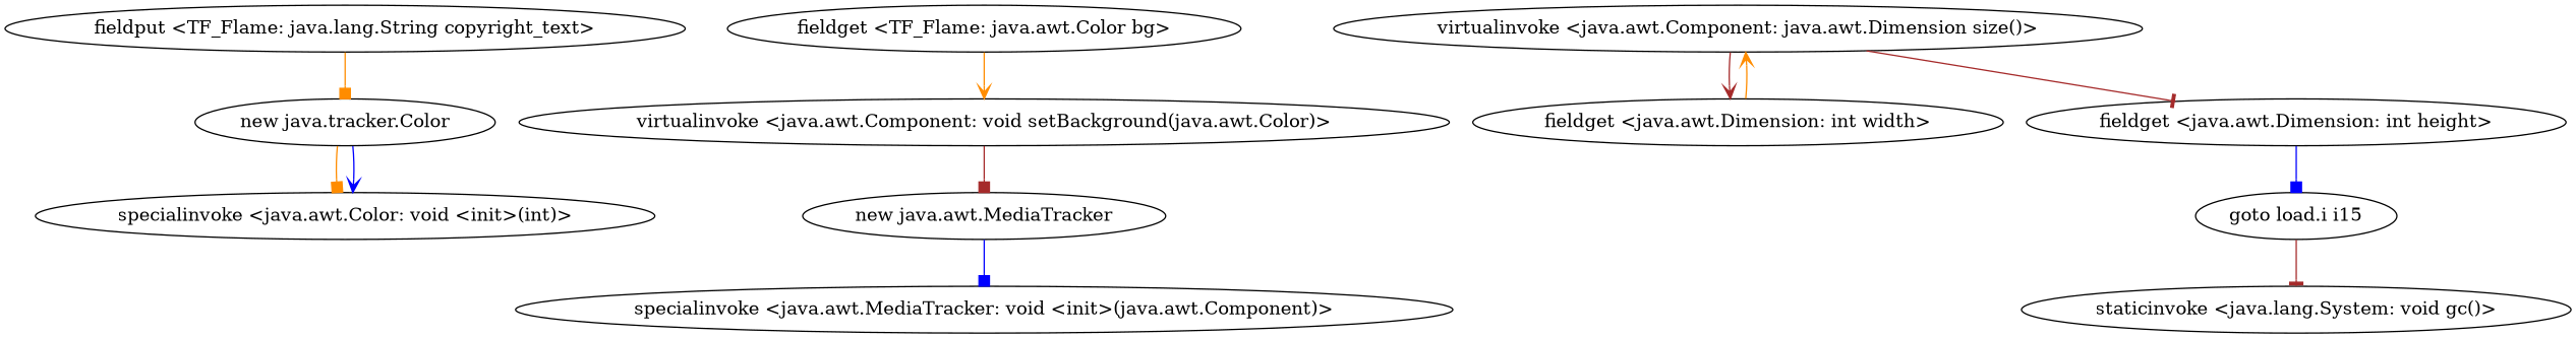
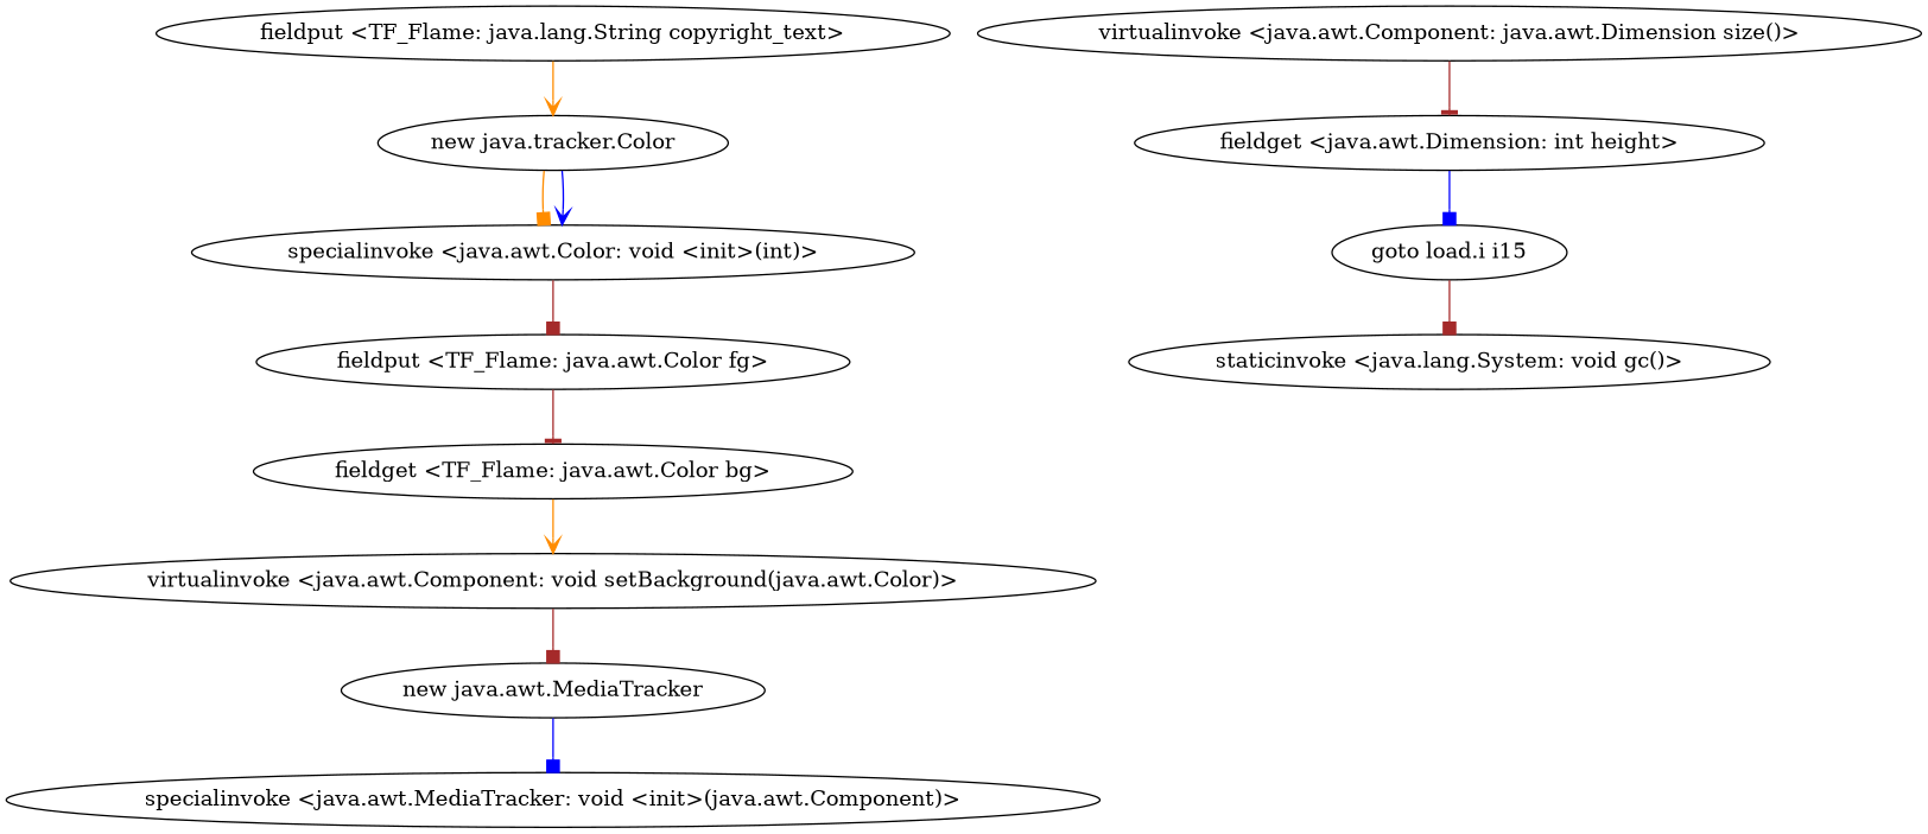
  digraph {
    edge [arrowhead=box color=brown]
    n1 [label="new java.tracker.Color"]
    "fieldput <TF_Flame: java.lang.String copyright_text>"
    "specialinvoke <java.awt.Color: void <init>(int)>"
+   "fieldput <TF_Flame: java.awt.Color fg>"
    "fieldget <TF_Flame: java.awt.Color bg>"
    "virtualinvoke <java.awt.Component: void setBackground(java.awt.Color)>"
    "new java.awt.MediaTracker"
    "specialinvoke <java.awt.MediaTracker: void <init>(java.awt.Component)>"
    "virtualinvoke <java.awt.Component: java.awt.Dimension size()>"
-   "fieldget <java.awt.Dimension: int width>"
    "fieldget <java.awt.Dimension: int height>"
    "goto load.i i15"
    "staticinvoke <java.lang.System: void gc()>"
    n1 -> "specialinvoke <java.awt.Color: void <init>(int)>" [color=darkorange]
    n1 -> "specialinvoke <java.awt.Color: void <init>(int)>" [arrowhead=vee color=blue]
-   "fieldput <TF_Flame: java.lang.String copyright_text>" -> n1 [color=darkorange]
+   "fieldput <TF_Flame: java.lang.String copyright_text>" -> n1 [arrowhead=vee color=darkorange]
+   "specialinvoke <java.awt.Color: void <init>(int)>" -> "fieldput <TF_Flame: java.awt.Color fg>"
+   "fieldput <TF_Flame: java.awt.Color fg>" -> "fieldget <TF_Flame: java.awt.Color bg>" [arrowhead=tee]
    "fieldget <TF_Flame: java.awt.Color bg>" -> "virtualinvoke <java.awt.Component: void setBackground(java.awt.Color)>" [arrowhead=vee color=darkorange]
    "virtualinvoke <java.awt.Component: void setBackground(java.awt.Color)>" -> "new java.awt.MediaTracker"
    "new java.awt.MediaTracker" -> "specialinvoke <java.awt.MediaTracker: void <init>(java.awt.Component)>" [color=blue]
-   "virtualinvoke <java.awt.Component: java.awt.Dimension size()>" -> "fieldget <java.awt.Dimension: int width>" [arrowhead=vee]
    "virtualinvoke <java.awt.Component: java.awt.Dimension size()>" -> "fieldget <java.awt.Dimension: int height>" [arrowhead=tee]
-   "fieldget <java.awt.Dimension: int width>" -> "virtualinvoke <java.awt.Component: java.awt.Dimension size()>" [arrowhead=vee color=darkorange]
    "fieldget <java.awt.Dimension: int height>" -> "goto load.i i15" [color=blue]
-   "goto load.i i15" -> "staticinvoke <java.lang.System: void gc()>" [arrowhead=tee]
+   "goto load.i i15" -> "staticinvoke <java.lang.System: void gc()>"
  }
